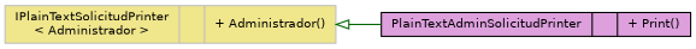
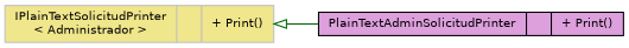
  digraph {
    rankdir=LR
    node [fontname=Helvetica fontsize=10 shape=record style=filled]
    n1 [color=black fillcolor=plum fontcolor=black height=0.2 label="{PlainTextAdminSolicitudPrinter\n||+ Print()\l}" width=0.4]
-   n2 [color=grey75 fillcolor=khaki height=0.2 label="{IPlainTextSolicitudPrinter\l\< Administrador \>\n||+ Administrador()\l}" width=0.4]
+   n2 [color=grey75 fillcolor=khaki height=0.2 label="{IPlainTextSolicitudPrinter\l\< Administrador \>\n||+ Print()\l}" width=0.4]
    n2 -> n1 [arrowtail=onormal color=darkgreen dir=back fontname=Helvetica fontsize=10 labelfontname=Helvetica labelfontsize=10 style=solid]
  }
